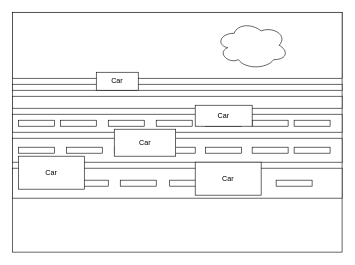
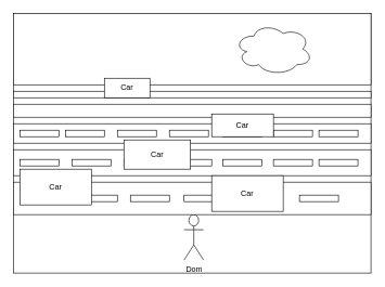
  <mxCell id="0" />
  <mxCell id="1" parent="0" />
  <mxCell id="2" value="" style="rounded=0;whiteSpace=wrap;html=1;" parent="1" vertex="1"><mxGeometry x="20" y="20" width="550" height="400" as="geometry" /></mxCell>
+ <mxCell id="3" value="Dom&lt;br&gt;" style="shape=umlActor;verticalLabelPosition=bottom;verticalAlign=top;html=1;outlineConnect=0;" parent="1" vertex="1"><mxGeometry x="282.5" y="330" width="30" height="70" as="geometry" /></mxCell>
  <mxCell id="4" value="" style="rounded=0;whiteSpace=wrap;html=1;" parent="1" vertex="1"><mxGeometry x="20" y="280" width="550" height="50" as="geometry" /></mxCell>
  <mxCell id="5" value="" style="rounded=0;whiteSpace=wrap;html=1;" parent="1" vertex="1"><mxGeometry x="20" y="20" width="550" height="110" as="geometry" /></mxCell>
  <mxCell id="6" value="" style="rounded=0;whiteSpace=wrap;html=1;" parent="1" vertex="1"><mxGeometry x="20" y="230" width="550" height="40" as="geometry" /></mxCell>
  <mxCell id="7" value="" style="rounded=0;whiteSpace=wrap;html=1;" parent="1" vertex="1"><mxGeometry x="20" y="190" width="550" height="30" as="geometry" /></mxCell>
  <mxCell id="8" value="" style="rounded=0;whiteSpace=wrap;html=1;" parent="1" vertex="1"><mxGeometry x="20" y="160" width="550" height="20" as="geometry" /></mxCell>
  <mxCell id="9" value="" style="rounded=0;whiteSpace=wrap;html=1;" parent="1" vertex="1"><mxGeometry x="20" y="140" width="550" height="10" as="geometry" /></mxCell>
  <mxCell id="10" value="" style="rounded=0;whiteSpace=wrap;html=1;" parent="1" vertex="1"><mxGeometry x="40" y="300" width="60" height="10" as="geometry" /></mxCell>
  <mxCell id="11" value="" style="rounded=0;whiteSpace=wrap;html=1;" parent="1" vertex="1"><mxGeometry x="120" y="300" width="60" height="10" as="geometry" /></mxCell>
  <mxCell id="12" value="" style="rounded=0;whiteSpace=wrap;html=1;" parent="1" vertex="1"><mxGeometry x="200" y="300" width="60" height="10" as="geometry" /></mxCell>
  <mxCell id="13" value="" style="rounded=0;whiteSpace=wrap;html=1;" parent="1" vertex="1"><mxGeometry x="282.5" y="300" width="60" height="10" as="geometry" /></mxCell>
  <mxCell id="14" value="" style="rounded=0;whiteSpace=wrap;html=1;" parent="1" vertex="1"><mxGeometry x="370" y="300" width="60" height="10" as="geometry" /></mxCell>
  <mxCell id="15" value="" style="rounded=0;whiteSpace=wrap;html=1;" parent="1" vertex="1"><mxGeometry x="460" y="300" width="60" height="10" as="geometry" /></mxCell>
  <mxCell id="16" value="" style="rounded=0;whiteSpace=wrap;html=1;" parent="1" vertex="1"><mxGeometry x="30" y="245" width="60" height="10" as="geometry" /></mxCell>
  <mxCell id="17" value="" style="rounded=0;whiteSpace=wrap;html=1;" parent="1" vertex="1"><mxGeometry x="190" y="245" width="60" height="10" as="geometry" /></mxCell>
  <mxCell id="18" value="" style="rounded=0;whiteSpace=wrap;html=1;" parent="1" vertex="1"><mxGeometry x="110" y="245" width="60" height="10" as="geometry" /></mxCell>
  <mxCell id="19" value="" style="rounded=0;whiteSpace=wrap;html=1;" parent="1" vertex="1"><mxGeometry x="265" y="245" width="60" height="10" as="geometry" /></mxCell>
  <mxCell id="20" value="" style="rounded=0;whiteSpace=wrap;html=1;" parent="1" vertex="1"><mxGeometry x="342.5" y="245" width="60" height="10" as="geometry" /></mxCell>
  <mxCell id="21" value="" style="rounded=0;whiteSpace=wrap;html=1;" parent="1" vertex="1"><mxGeometry x="420" y="245" width="60" height="10" as="geometry" /></mxCell>
  <mxCell id="22" value="" style="rounded=0;whiteSpace=wrap;html=1;" parent="1" vertex="1"><mxGeometry x="490" y="245" width="60" height="10" as="geometry" /></mxCell>
  <mxCell id="23" value="" style="rounded=0;whiteSpace=wrap;html=1;" parent="1" vertex="1"><mxGeometry x="30" y="200" width="60" height="10" as="geometry" /></mxCell>
  <mxCell id="24" value="" style="rounded=0;whiteSpace=wrap;html=1;" parent="1" vertex="1"><mxGeometry x="180" y="200" width="60" height="10" as="geometry" /></mxCell>
  <mxCell id="25" value="" style="rounded=0;whiteSpace=wrap;html=1;" parent="1" vertex="1"><mxGeometry x="100" y="200" width="60" height="10" as="geometry" /></mxCell>
  <mxCell id="26" value="" style="rounded=0;whiteSpace=wrap;html=1;" parent="1" vertex="1"><mxGeometry x="260" y="200" width="60" height="10" as="geometry" /></mxCell>
  <mxCell id="27" value="" style="rounded=0;whiteSpace=wrap;html=1;" parent="1" vertex="1"><mxGeometry x="342.5" y="200" width="60" height="10" as="geometry" /></mxCell>
  <mxCell id="28" value="" style="rounded=0;whiteSpace=wrap;html=1;" parent="1" vertex="1"><mxGeometry x="420" y="200" width="60" height="10" as="geometry" /></mxCell>
  <mxCell id="29" value="" style="rounded=0;whiteSpace=wrap;html=1;" parent="1" vertex="1"><mxGeometry x="490" y="200" width="60" height="10" as="geometry" /></mxCell>
  <mxCell id="30" value="Car" style="rounded=0;whiteSpace=wrap;html=1;" parent="1" vertex="1"><mxGeometry x="30" y="260" width="110" height="55" as="geometry" /></mxCell>
  <mxCell id="31" value="Car" style="rounded=0;whiteSpace=wrap;html=1;" parent="1" vertex="1"><mxGeometry x="325" y="270" width="110" height="55" as="geometry" /></mxCell>
  <mxCell id="32" value="Car" style="rounded=0;whiteSpace=wrap;html=1;" parent="1" vertex="1"><mxGeometry x="190" y="215" width="102.5" height="45" as="geometry" /></mxCell>
  <mxCell id="33" value="Car" style="rounded=0;whiteSpace=wrap;html=1;" parent="1" vertex="1"><mxGeometry x="325" y="175" width="95" height="35" as="geometry" /></mxCell>
  <mxCell id="34" value="Car" style="rounded=0;whiteSpace=wrap;html=1;" parent="1" vertex="1"><mxGeometry x="160" y="120" width="70" height="30" as="geometry" /></mxCell>
  <mxCell id="35" value="" style="ellipse;shape=cloud;whiteSpace=wrap;html=1;" parent="1" vertex="1"><mxGeometry x="360" y="35" width="120" height="80" as="geometry" /></mxCell>
